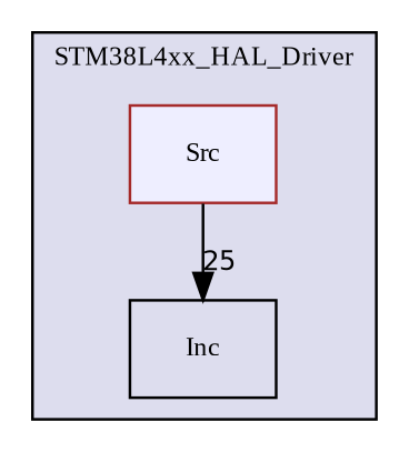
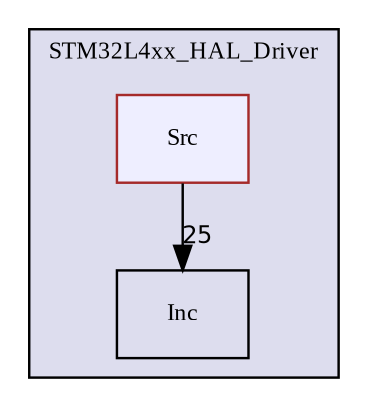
  digraph {
    compound=true
    fontname="Liberation Serif"
    node [fontname="Liberation Serif" fontsize=10 shape=box]
    n1 [label=Inc color=black]
    n2 [fillcolor="#eeeeff" label=Src pencolor=black style=filled color=brown]
    subgraph cluster_1 {
      bgcolor="#ddddee"
      fontsize=10
-     label=STM38L4xx_HAL_Driver
+     label=STM32L4xx_HAL_Driver
      pencolor=black
      n1
      n2
    }
    n2 -> n1 [headlabel=25 labeldistance=1.5 labelfontname=Helvetica labelfontsize=10 fontname="Liberation Serif"]
  }
